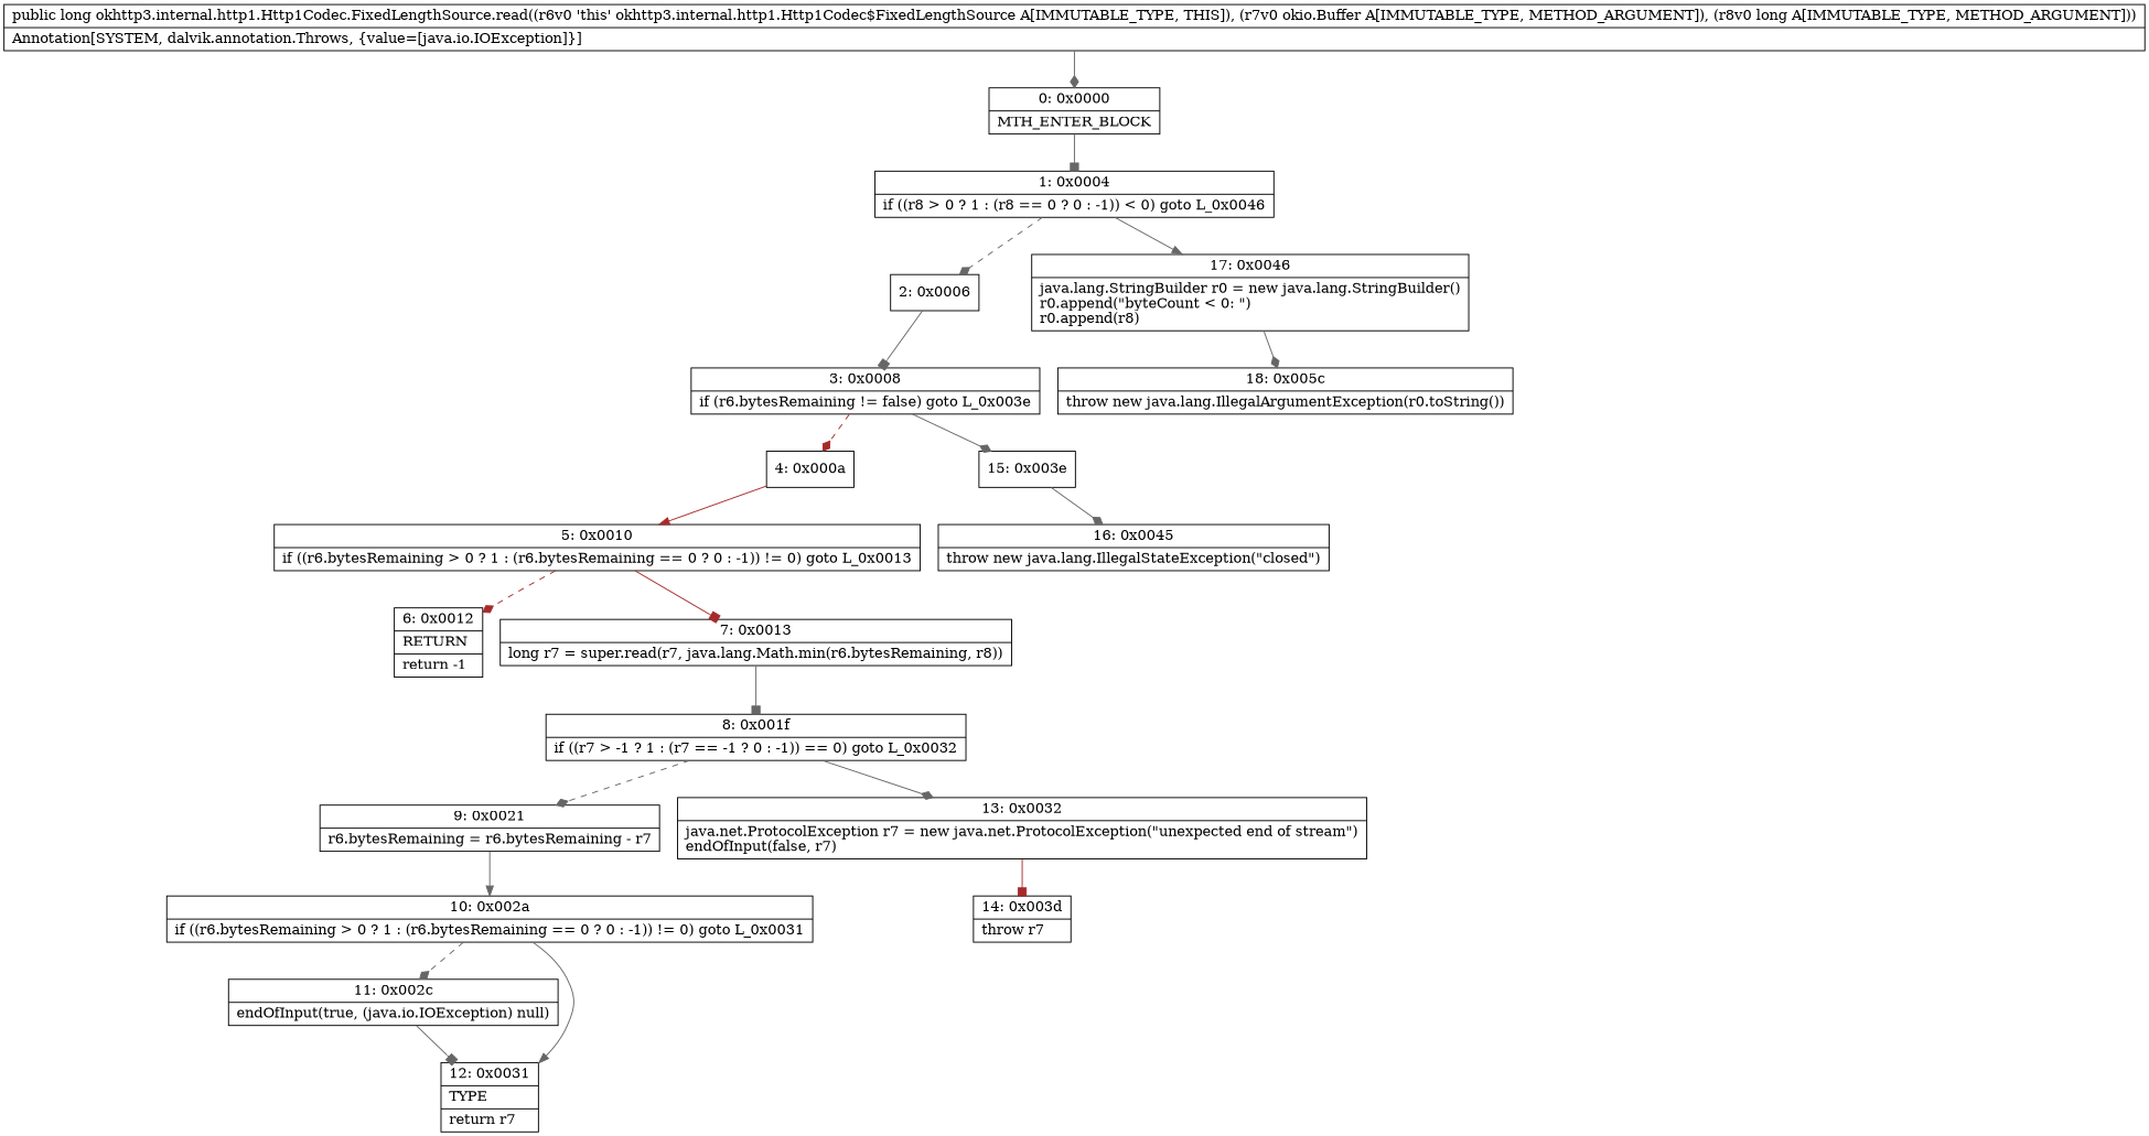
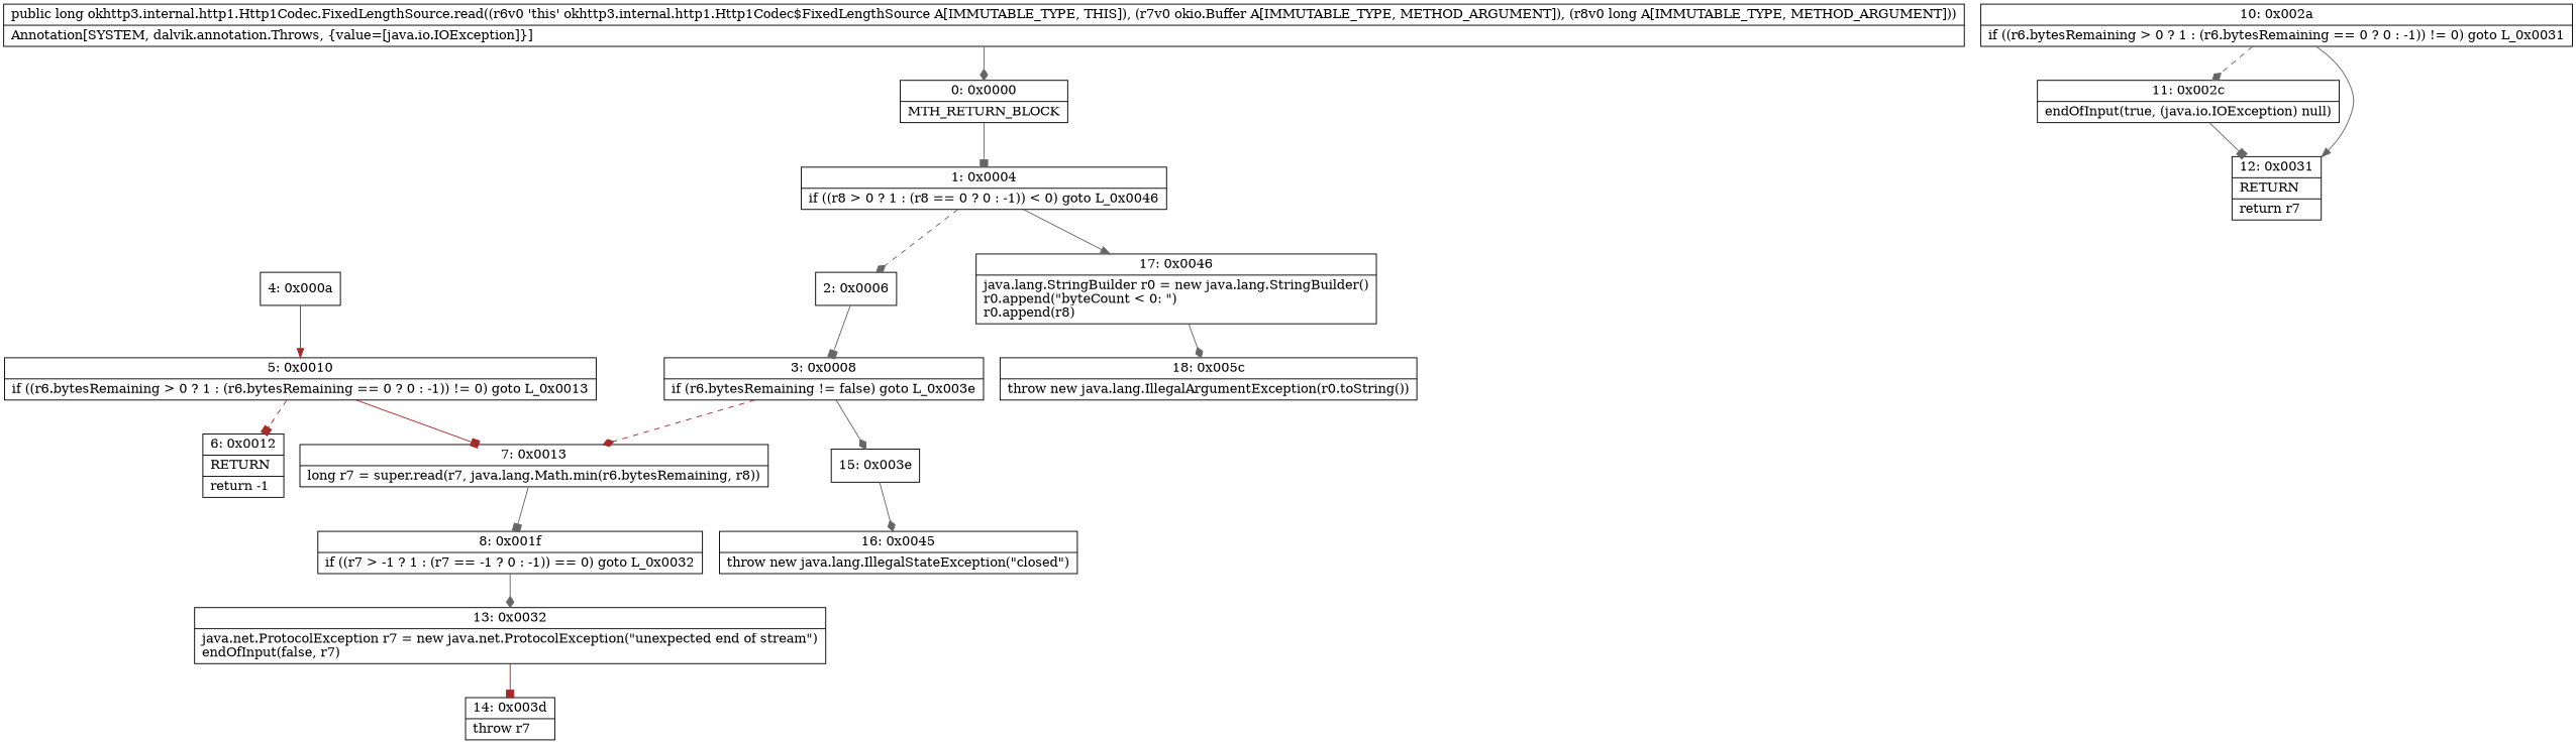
  digraph {
    node [shape=record]
    edge [arrowhead=diamond color=gray40]
-   n1 [label="{0\:\ 0x0000|MTH_ENTER_BLOCK\l}"]
+   n1 [label="{0\:\ 0x0000|MTH_RETURN_BLOCK\l}"]
    n2 [label="{1\:\ 0x0004|if ((r8 \> 0 ? 1 : (r8 == 0 ? 0 : \-1)) \< 0) goto L_0x0046\l}"]
    n3 [label="{2\:\ 0x0006}"]
    n4 [label="{17\:\ 0x0046|java.lang.StringBuilder r0 = new java.lang.StringBuilder()\lr0.append(\"byteCount \< 0: \")\lr0.append(r8)\l}"]
    n5 [label="{3\:\ 0x0008|if (r6.bytesRemaining != false) goto L_0x003e\l}"]
    n6 [label="{18\:\ 0x005c|throw new java.lang.IllegalArgumentException(r0.toString())\l}"]
    n7 [label="{4\:\ 0x000a}"]
    n8 [label="{15\:\ 0x003e}"]
    n9 [label="{5\:\ 0x0010|if ((r6.bytesRemaining \> 0 ? 1 : (r6.bytesRemaining == 0 ? 0 : \-1)) != 0) goto L_0x0013\l}"]
    n10 [label="{16\:\ 0x0045|throw new java.lang.IllegalStateException(\"closed\")\l}"]
    n11 [label="{6\:\ 0x0012|RETURN\l|return \-1\l}"]
    n12 [label="{7\:\ 0x0013|long r7 = super.read(r7, java.lang.Math.min(r6.bytesRemaining, r8))\l}"]
    n13 [label="{8\:\ 0x001f|if ((r7 \> \-1 ? 1 : (r7 == \-1 ? 0 : \-1)) == 0) goto L_0x0032\l}"]
-   n14 [label="{9\:\ 0x0021|r6.bytesRemaining = r6.bytesRemaining \- r7\l}"]
    n15 [label="{13\:\ 0x0032|java.net.ProtocolException r7 = new java.net.ProtocolException(\"unexpected end of stream\")\lendOfInput(false, r7)\l}"]
    n16 [label="{10\:\ 0x002a|if ((r6.bytesRemaining \> 0 ? 1 : (r6.bytesRemaining == 0 ? 0 : \-1)) != 0) goto L_0x0031\l}"]
    n17 [label="{14\:\ 0x003d|throw r7\l}"]
    n18 [label="{11\:\ 0x002c|endOfInput(true, (java.io.IOException) null)\l}"]
-   n19 [label="{12\:\ 0x0031|TYPE\l|return r7\l}"]
+   n19 [label="{12\:\ 0x0031|RETURN\l|return r7\l}"]
    n20 [label="{public long okhttp3.internal.http1.Http1Codec.FixedLengthSource.read((r6v0 'this' okhttp3.internal.http1.Http1Codec$FixedLengthSource A[IMMUTABLE_TYPE, THIS]), (r7v0 okio.Buffer A[IMMUTABLE_TYPE, METHOD_ARGUMENT]), (r8v0 long A[IMMUTABLE_TYPE, METHOD_ARGUMENT]))  | Annotation[SYSTEM, dalvik.annotation.Throws, \{value=[java.io.IOException]\}]\l}"]
    n1 -> n2 [arrowhead=box]
    n2 -> n3 [style=dashed]
    n2 -> n4 [arrowhead=normal]
    n3 -> n5 [arrowhead=box]
    n4 -> n6
-   n5 -> n7 [color=brown style=dashed]
+   n5 -> n12 [color=brown style=dashed]
    n5 -> n8
    n7 -> n9 [arrowhead=normal color=brown]
    n8 -> n10
-   n9 -> n11 [color=brown style=dashed]
+   n9 -> n11 [arrowhead=box color=brown style=dashed]
    n9 -> n12 [arrowhead=box color=brown]
    n12 -> n13 [arrowhead=box]
-   n13 -> n14 [style=dashed]
    n13 -> n15
-   n14 -> n16 [arrowhead=normal]
    n15 -> n17 [arrowhead=box color=brown]
    n16 -> n18 [style=dashed]
    n16 -> n19 [arrowhead=normal]
    n18 -> n19 [arrowhead=box]
    n20 -> n1
  }
